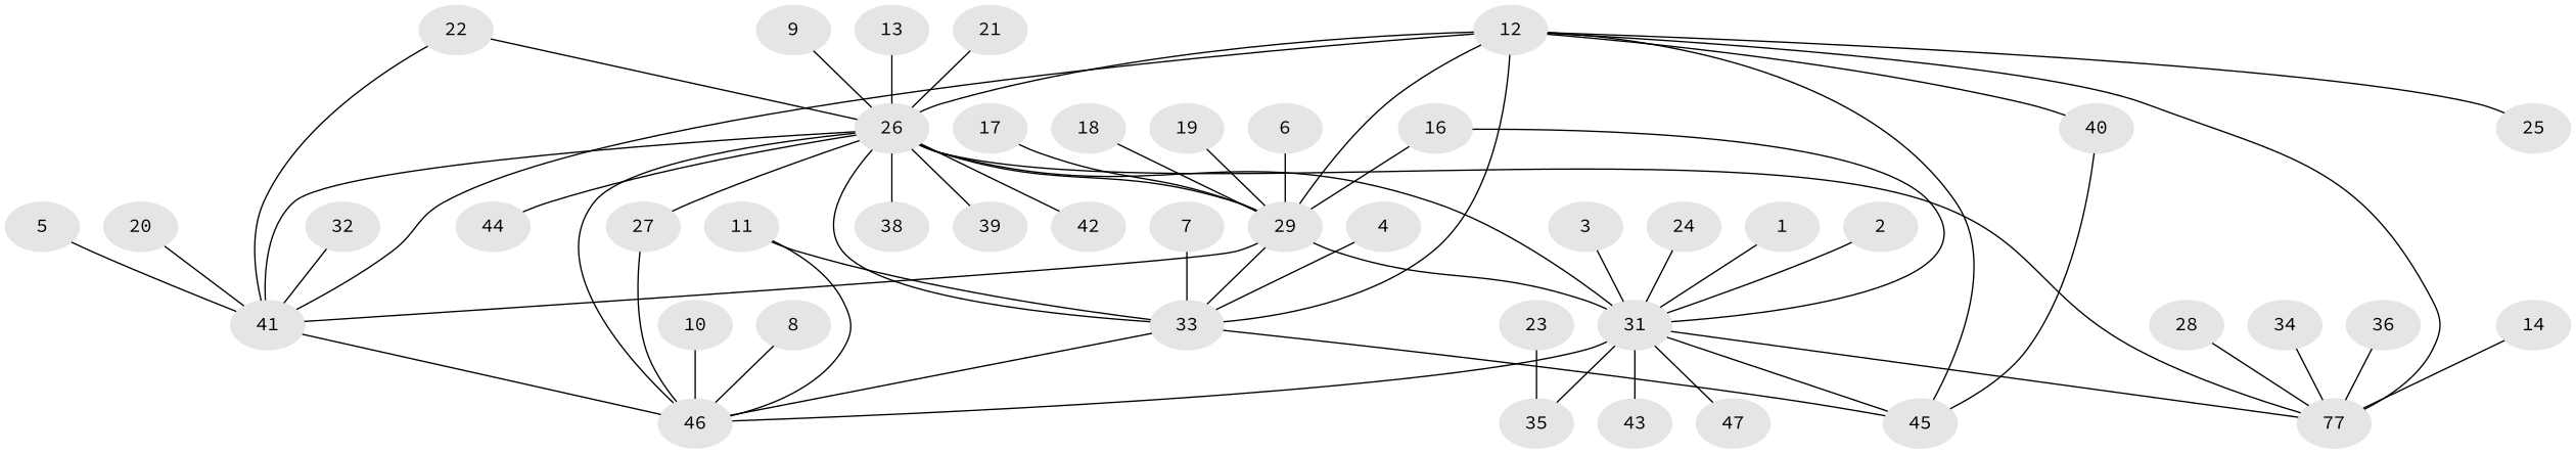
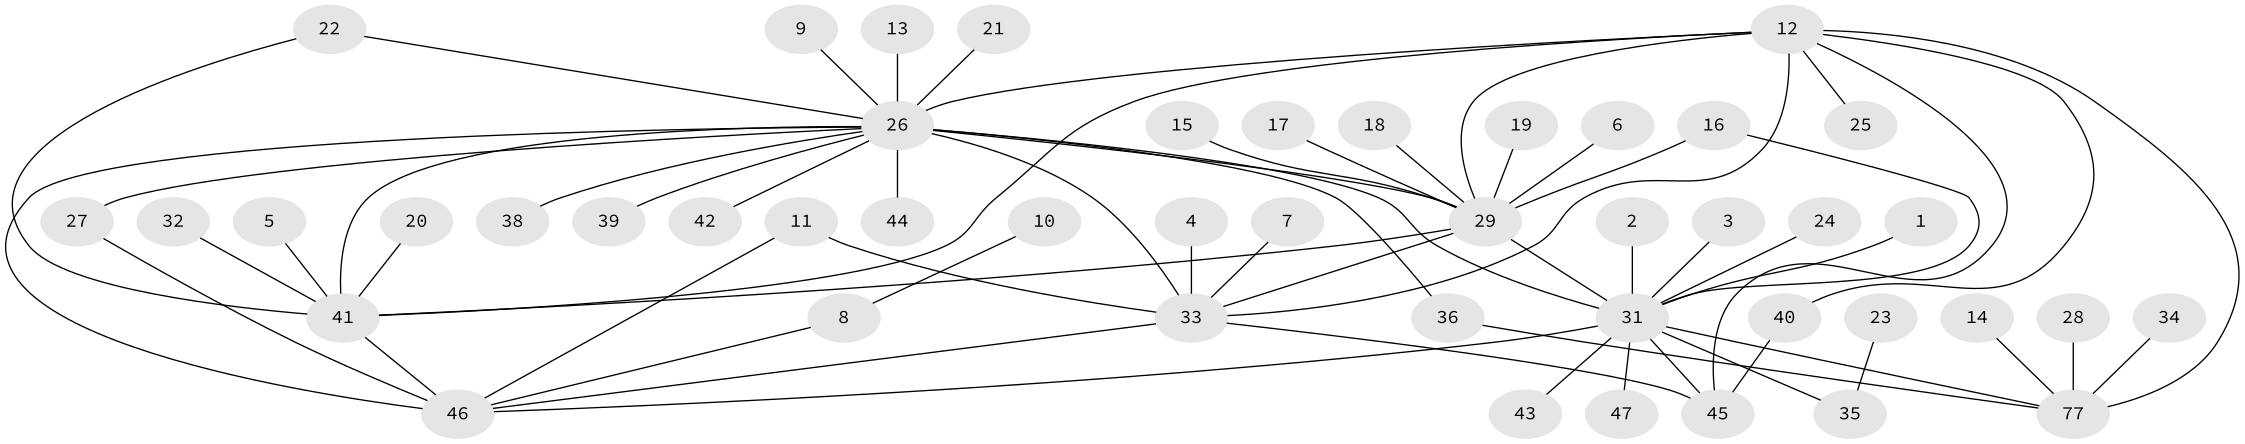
  graph {
    fontname="Source Code Pro"
    node [color=gray90 fontname="Source Code Pro" style=filled]
    edge [fontname="Source Code Pro" weight=1.0]
    1
    31
    46
    n4 [label=77]
    45
    35
    43
    47
    2
    3
    4
    33
    5
    41
    6
    29
    7
    8
    9
    26
    27
    38
    39
    42
    44
    10
    11
    12
    25
    40
    13
    14
+   15
    16
    17
    18
    19
    20
    21
    22
    23
    24
    28
    32
    34
    36
    1 -- 31
    31 -- 46
    31 -- n4
    31 -- 45
    31 -- 35
    31 -- 43
    31 -- 47
    2 -- 31
    3 -- 31
    4 -- 33
    33 -- 46
    33 -- 45
    5 -- 41
    41 -- 46
    6 -- 29
    29 -- 31
    29 -- 33
    29 -- 41
    7 -- 33
    8 -- 46
    9 -- 26
    26 -- 31 [weight=3.0]
    26 -- 46 [weight=2.0]
-   26 -- n4
+   26 -- 36
    26 -- 33 [weight=2.0]
    26 -- 41 [weight=2.0]
    26 -- 29 [weight=2.0]
    26 -- 27 [weight=2.0]
    26 -- 38
    26 -- 39
    26 -- 42
    26 -- 44
    27 -- 46
-   10 -- 46
+   10 -- 8
    11 -- 46
    11 -- 33
    12 -- n4 [weight=2.0]
    12 -- 45
    12 -- 33
    12 -- 41
    12 -- 29 [weight=2.0]
    12 -- 26 [weight=2.0]
    12 -- 25
    12 -- 40
    40 -- 45
    13 -- 26
    14 -- n4
+   15 -- 29
    16 -- 31
    16 -- 29
    17 -- 29
    18 -- 29
    19 -- 29
    20 -- 41
    21 -- 26
    22 -- 41
    22 -- 26
    23 -- 35
    24 -- 31
    28 -- n4
    32 -- 41
    34 -- n4
    36 -- n4
  }
